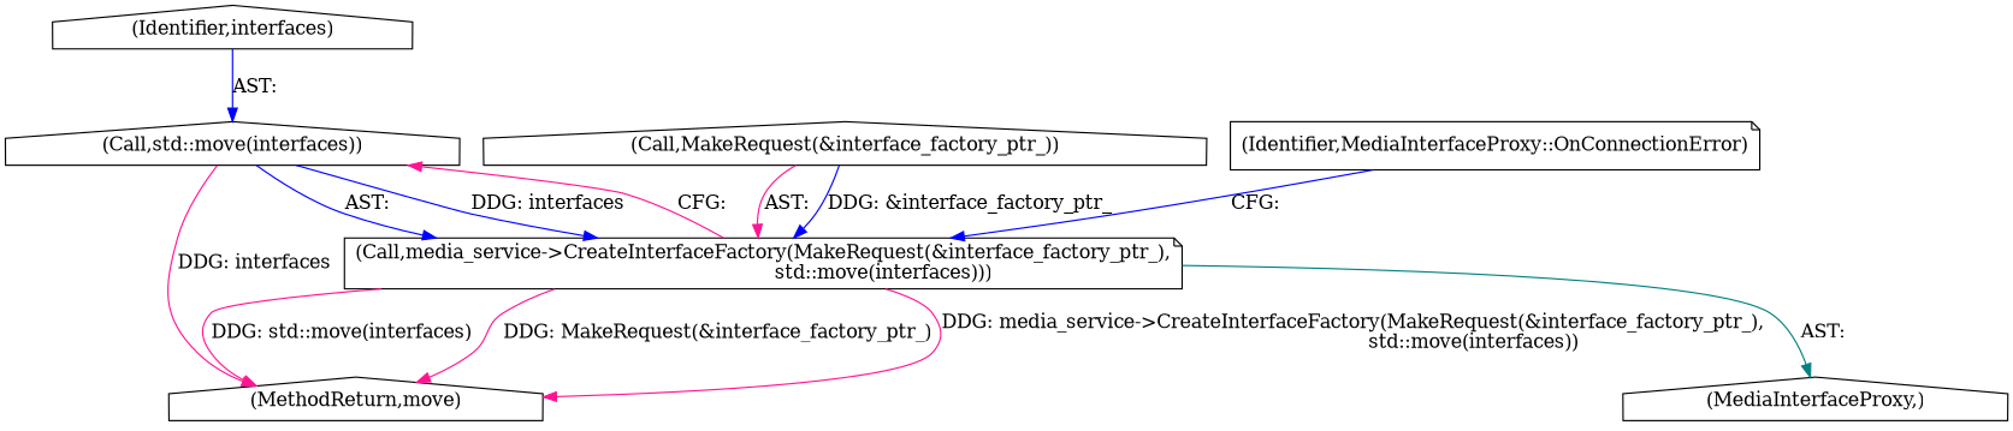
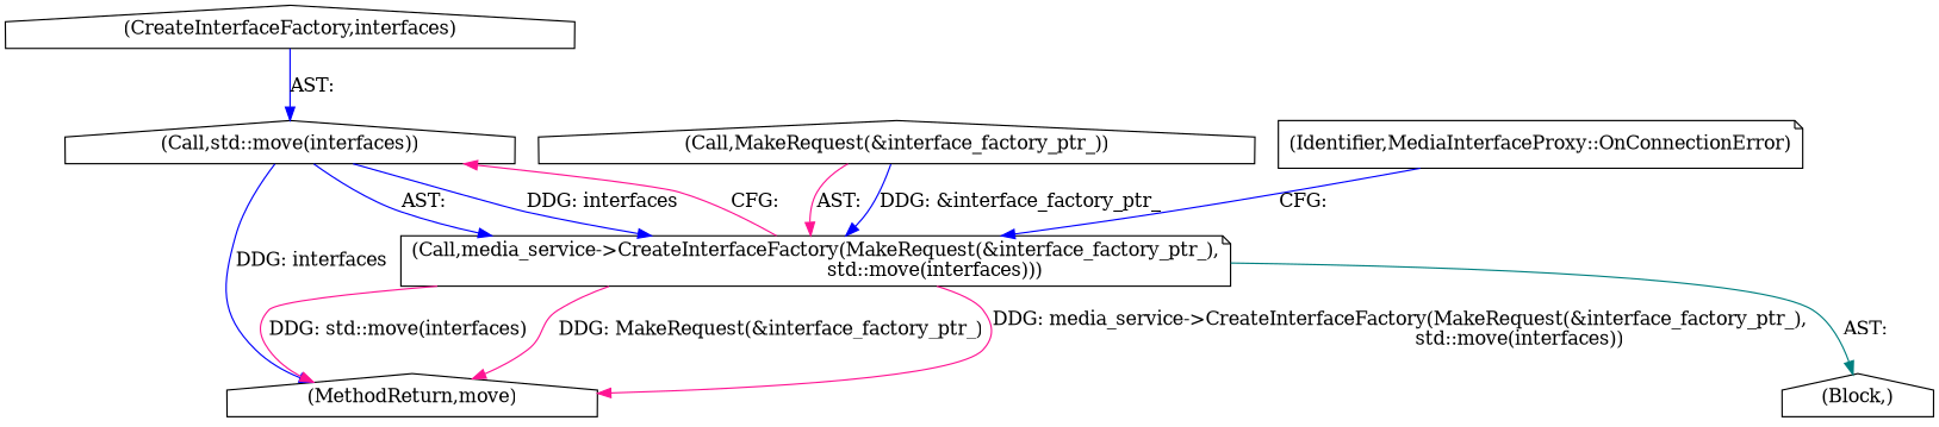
  digraph {
    node [shape=house]
    edge [color=blue]
    n1 [label="(Call,std::move(interfaces))"]
    n2 [label="(Call,media_service->CreateInterfaceFactory(MakeRequest(&interface_factory_ptr_),\n                                        std::move(interfaces)))" shape=note]
    n3 [label="(MethodReturn,move)"]
-   n4 [label="(MediaInterfaceProxy,)"]
-   n5 [label="(Identifier,interfaces)"]
+   n4 [label="(Block,)"]
+   n5 [label="(CreateInterfaceFactory,interfaces)"]
    n6 [label="(Call,MakeRequest(&interface_factory_ptr_))"]
    n7 [label="(Identifier,MediaInterfaceProxy::OnConnectionError)" shape=note]
    n1 -> n2 [label="AST: "]
    n1 -> n2 [label="DDG: interfaces"]
-   n1 -> n3 [color=deeppink label="DDG: interfaces"]
+   n1 -> n3 [label="DDG: interfaces"]
    n2 -> n1 [color=deeppink label="CFG: "]
    n2 -> n3 [color=deeppink label="DDG: std::move(interfaces)"]
    n2 -> n3 [color=deeppink label="DDG: MakeRequest(&interface_factory_ptr_)"]
    n2 -> n3 [color=deeppink label="DDG: media_service->CreateInterfaceFactory(MakeRequest(&interface_factory_ptr_),\n                                        std::move(interfaces))"]
    n2 -> n4 [color=teal label="AST: "]
    n5 -> n1 [label="AST: "]
    n6 -> n2 [color=deeppink label="AST: "]
    n6 -> n2 [label="DDG: &interface_factory_ptr_"]
    n7 -> n2 [label="CFG: "]
  }
